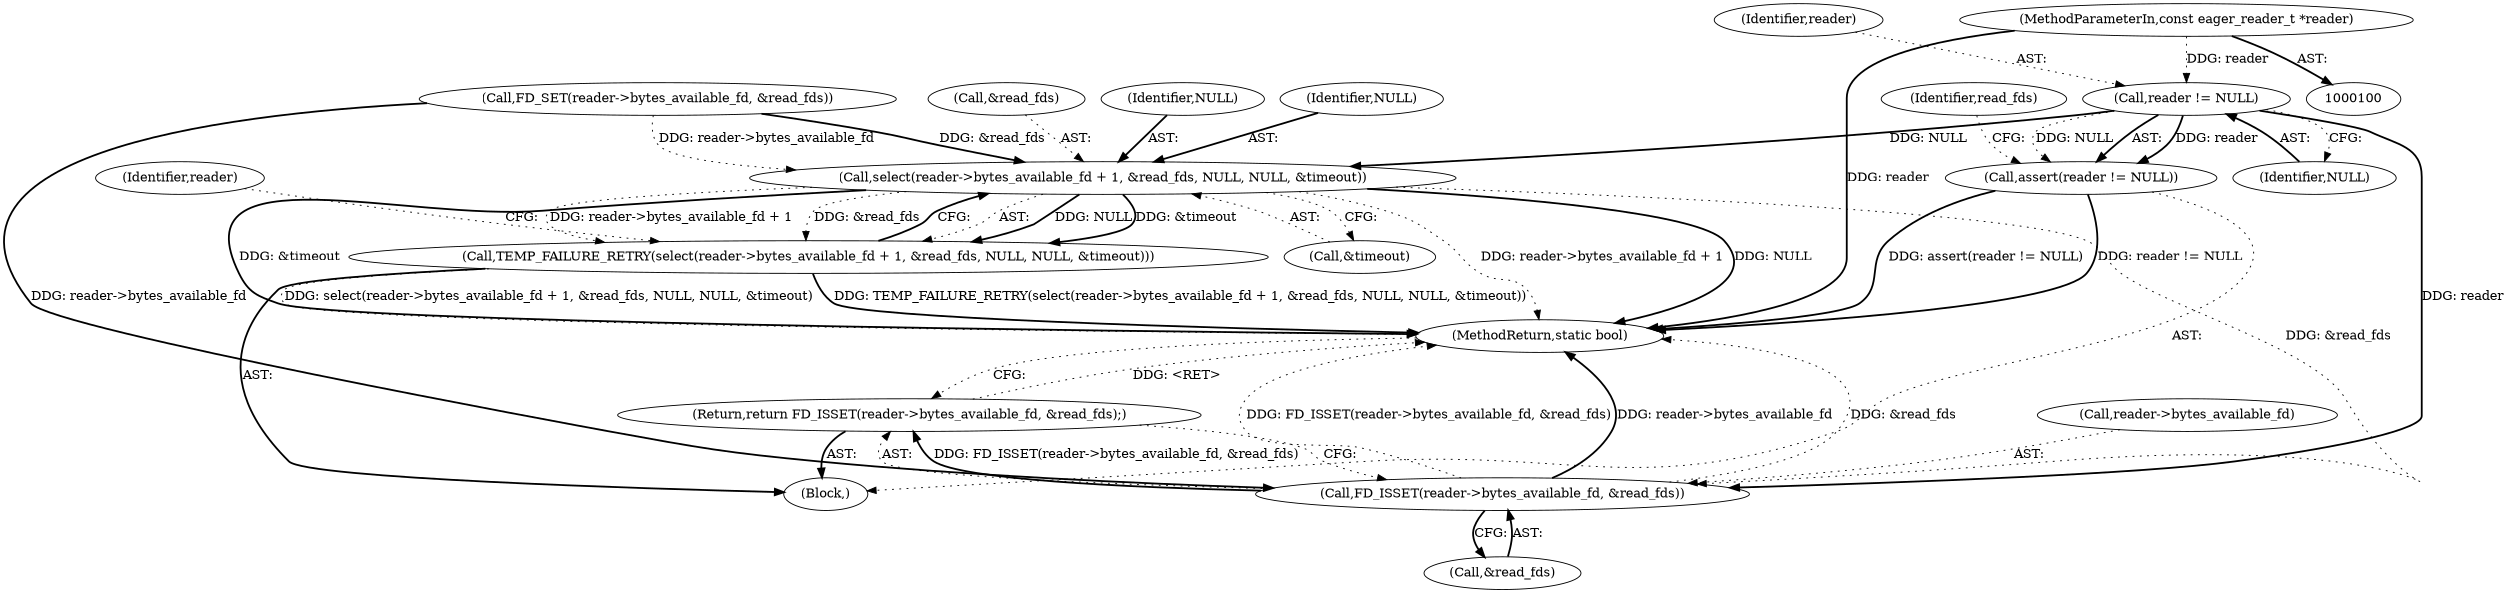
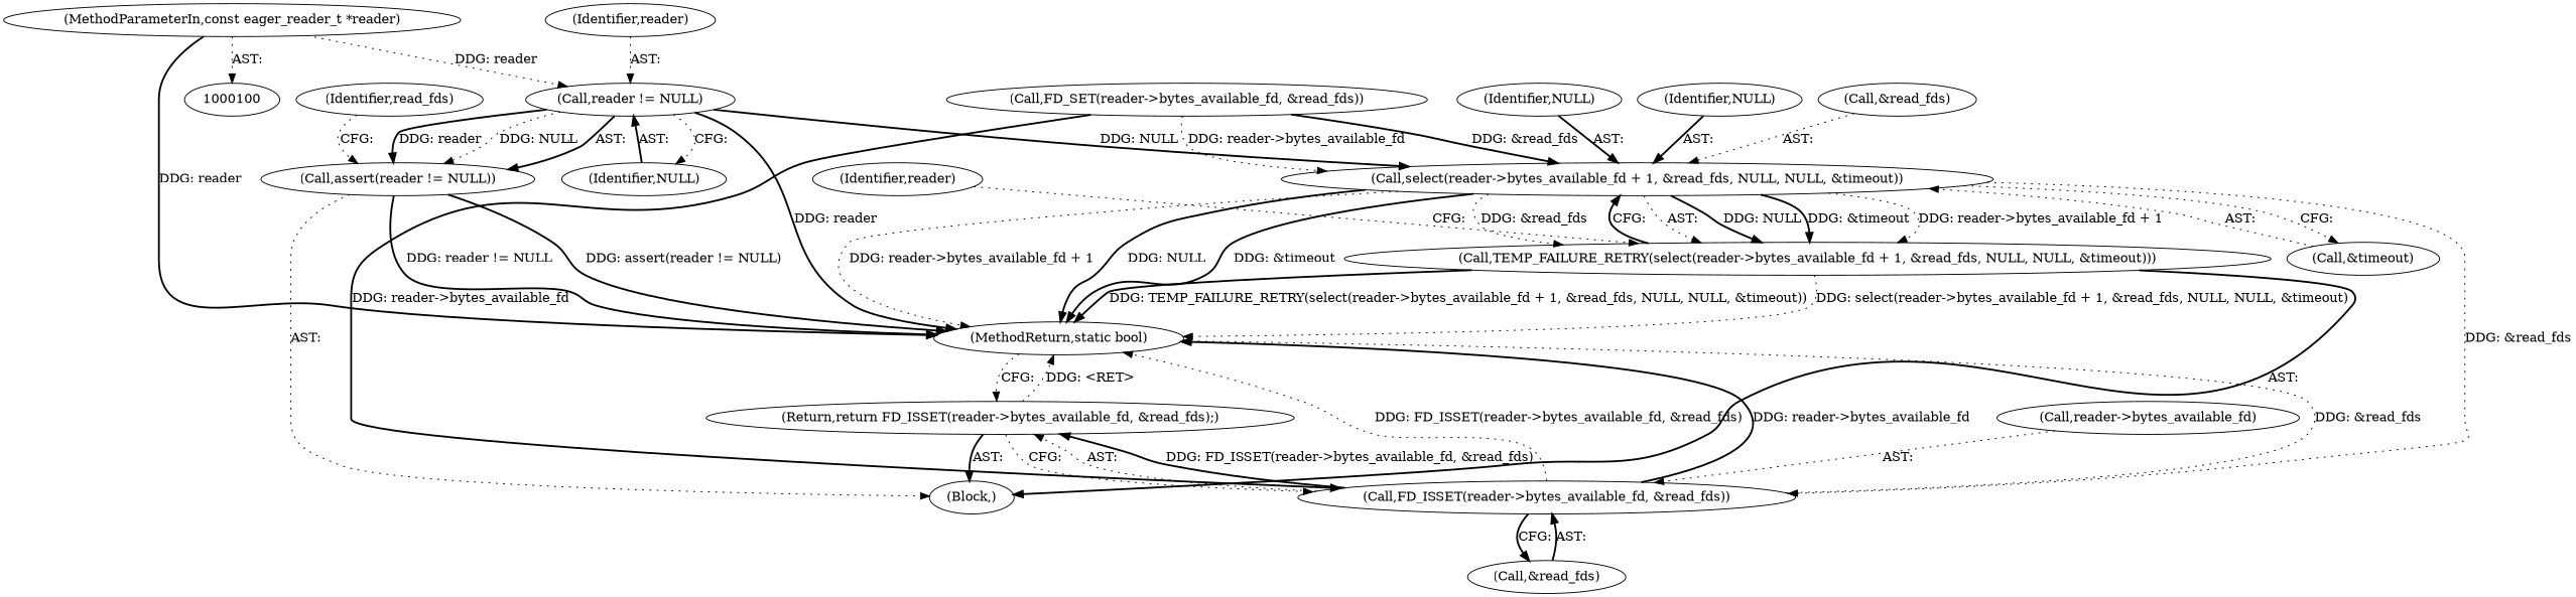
  digraph {
    edge [style=dotted]
    n1 [label="(MethodParameterIn,const eager_reader_t *reader)"]
    n2 [label="(Call,reader != NULL)"]
    n3 [label="(MethodReturn,static bool)"]
    1000100
    n5 [label="(Call,assert(reader != NULL))"]
    n6 [label="(Call,select(reader->bytes_available_fd + 1, &read_fds, NULL, NULL, &timeout))"]
    n7 [label="(Identifier,NULL)"]
    n8 [label="(Return,return FD_ISSET(reader->bytes_available_fd, &read_fds);)"]
    n9 [label="(Block,)"]
    n10 [label="(Call,TEMP_FAILURE_RETRY(select(reader->bytes_available_fd + 1, &read_fds, NULL, NULL, &timeout)))"]
    n11 [label="(Call,FD_ISSET(reader->bytes_available_fd, &read_fds))"]
    n12 [label="(Call,&timeout)"]
    n13 [label="(Call,&read_fds)"]
    n14 [label="(Identifier,reader)"]
    n15 [label="(Identifier,NULL)"]
    n16 [label="(Identifier,reader)"]
    n17 [label="(Call,reader->bytes_available_fd)"]
    n18 [label="(Identifier,NULL)"]
    n19 [label="(Call,FD_SET(reader->bytes_available_fd, &read_fds))"]
    n20 [label="(Call,&read_fds)"]
    n21 [label="(Identifier,read_fds)"]
    n1 -> n2 [label="DDG: reader"]
    n1 -> n3 [label="DDG: reader" style=bold]
-   n1 -> 1000100 [label="AST: " style=bold]
-   n2 -> n11 [label="DDG: reader" style=bold]
+   n1 -> 1000100 [label="AST: "]
+   n2 -> n3 [label="DDG: reader" style=bold]
    n2 -> n5 [label="AST: " style=bold]
    n2 -> n5 [label="DDG: reader" style=bold]
    n2 -> n5 [label="DDG: NULL"]
    n2 -> n6 [label="DDG: NULL" style=bold]
    n2 -> n7 [label="CFG: "]
    n3 -> n8 [label="CFG: "]
    n5 -> n3 [label="DDG: reader != NULL" style=bold]
    n5 -> n3 [label="DDG: assert(reader != NULL)" style=bold]
    n5 -> n9 [label="AST: "]
    n6 -> n3 [label="DDG: reader->bytes_available_fd + 1"]
    n6 -> n3 [label="DDG: NULL" style=bold]
    n6 -> n3 [label="DDG: &timeout" style=bold]
    n6 -> n10 [label="AST: "]
    n6 -> n10 [label="DDG: NULL" style=bold]
    n6 -> n10 [label="DDG: &timeout" style=bold]
    n6 -> n10 [label="DDG: reader->bytes_available_fd + 1"]
    n6 -> n10 [label="DDG: &read_fds"]
    n6 -> n11 [label="DDG: &read_fds"]
    n6 -> n12 [label="CFG: "]
    n7 -> n2 [label="AST: " style=bold]
    n8 -> n3 [label="DDG: <RET>"]
    n8 -> n9 [label="AST: " style=bold]
    n8 -> n11 [label="CFG: "]
    n10 -> n3 [label="DDG: select(reader->bytes_available_fd + 1, &read_fds, NULL, NULL, &timeout)"]
    n10 -> n3 [label="DDG: TEMP_FAILURE_RETRY(select(reader->bytes_available_fd + 1, &read_fds, NULL, NULL, &timeout))" style=bold]
    n10 -> n6 [label="CFG: " style=bold]
    n10 -> n9 [label="AST: " style=bold]
    n11 -> n3 [label="DDG: FD_ISSET(reader->bytes_available_fd, &read_fds)"]
    n11 -> n3 [label="DDG: reader->bytes_available_fd" style=bold]
    n11 -> n3 [label="DDG: &read_fds"]
    n11 -> n8 [label="AST: "]
    n11 -> n8 [label="DDG: FD_ISSET(reader->bytes_available_fd, &read_fds)" style=bold]
    n11 -> n13 [label="CFG: " style=bold]
    n12 -> n6 [label="AST: "]
    n13 -> n11 [label="AST: " style=bold]
    n14 -> n2 [label="AST: "]
    n15 -> n6 [label="AST: " style=bold]
    n16 -> n10 [label="CFG: "]
    n17 -> n11 [label="AST: "]
    n18 -> n6 [label="AST: " style=bold]
    n19 -> n6 [label="DDG: reader->bytes_available_fd"]
    n19 -> n6 [label="DDG: &read_fds" style=bold]
    n19 -> n11 [label="DDG: reader->bytes_available_fd" style=bold]
    n20 -> n6 [label="AST: "]
    n21 -> n5 [label="CFG: "]
  }
